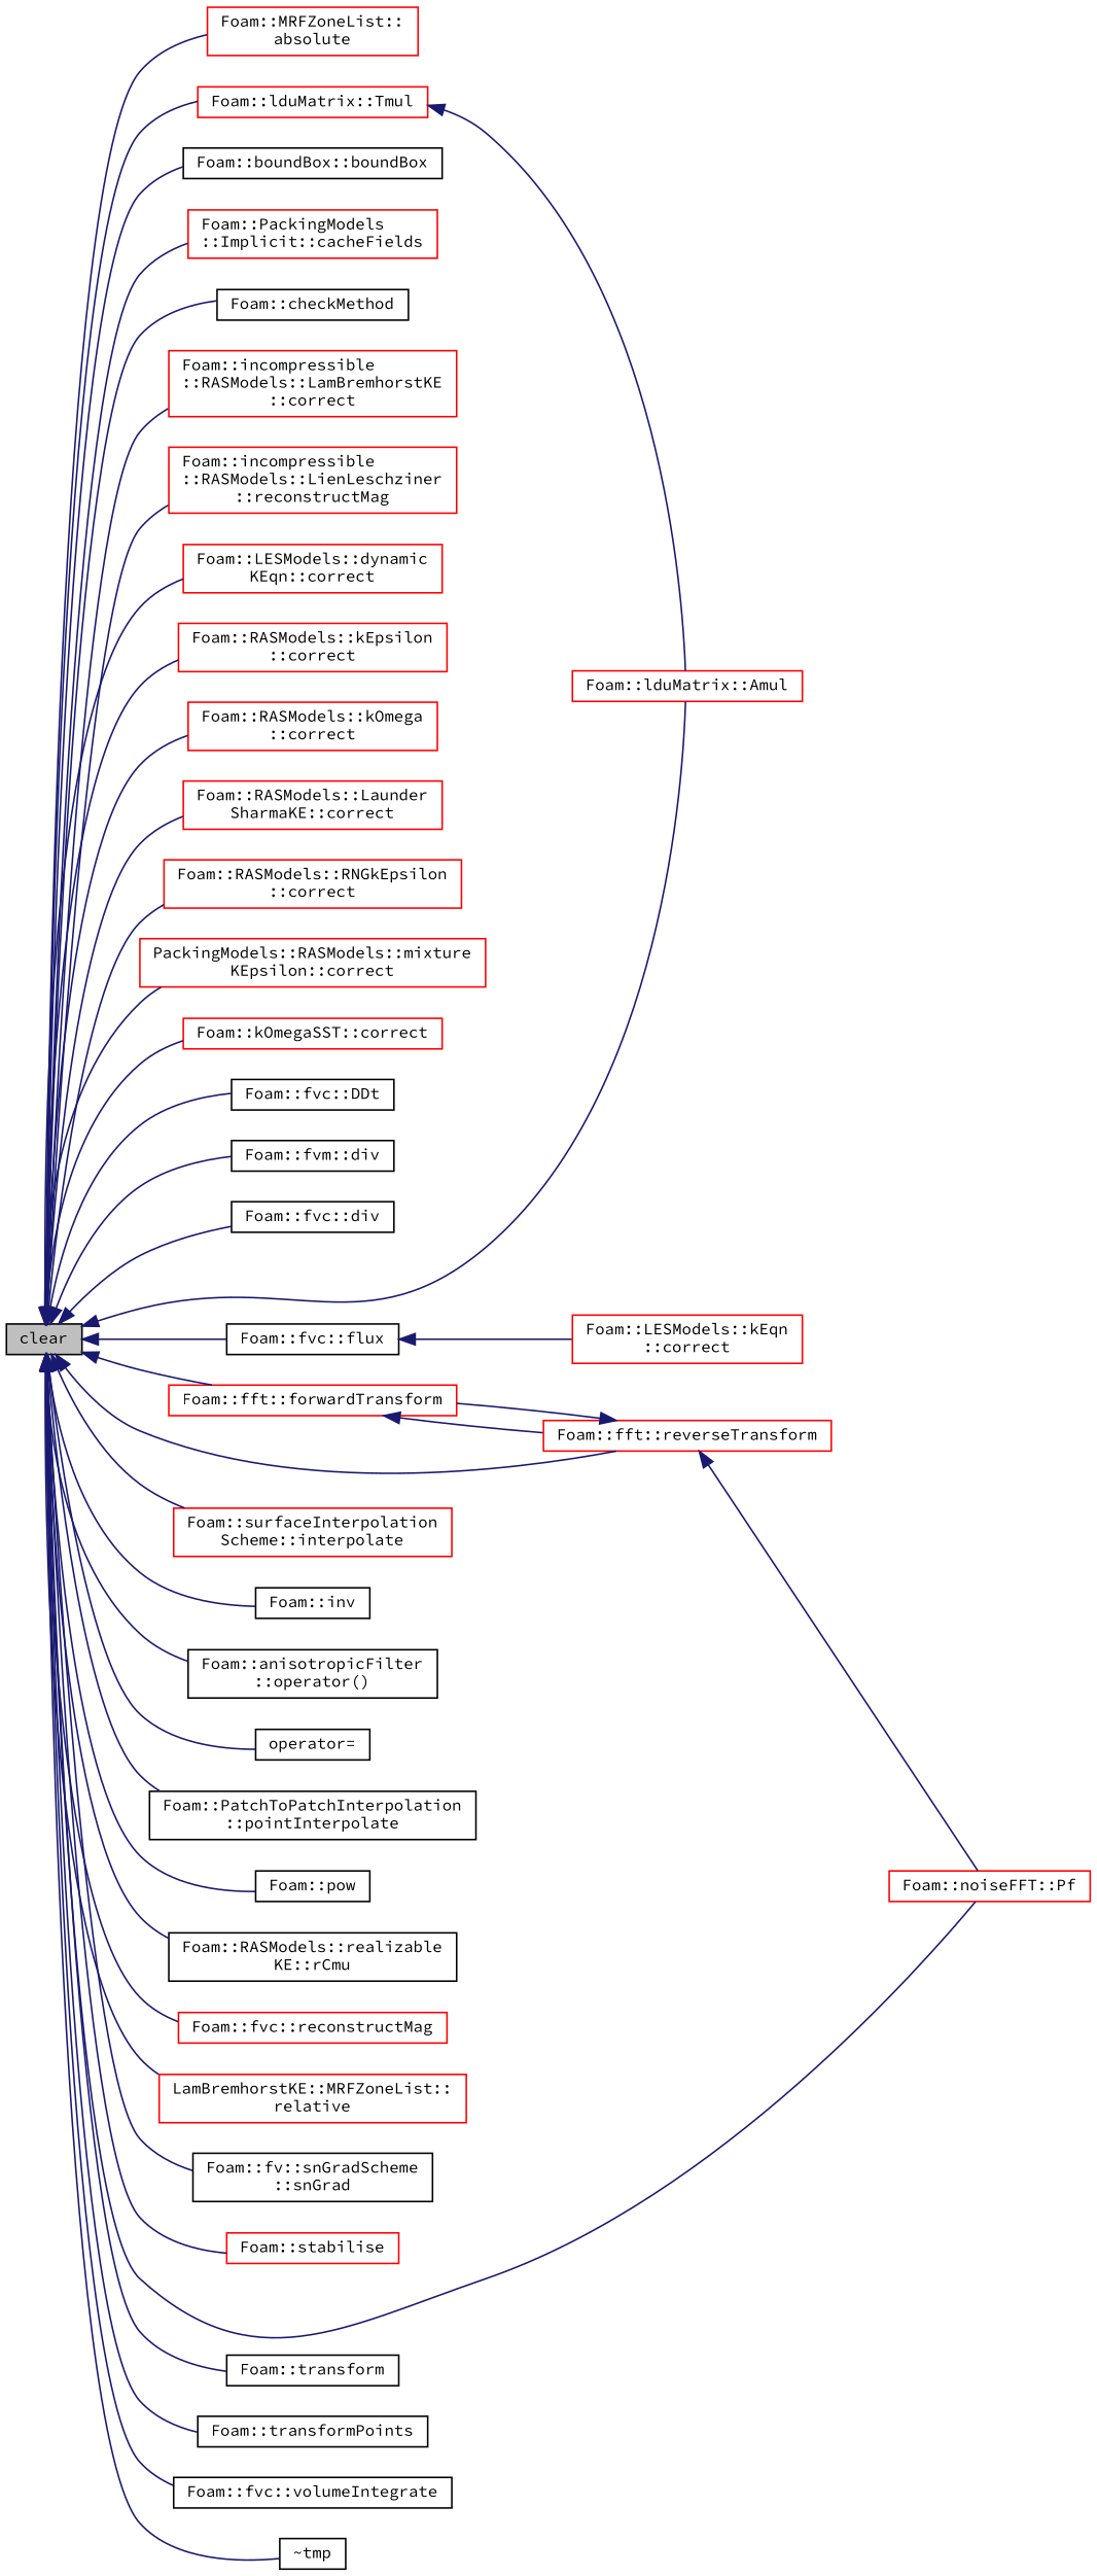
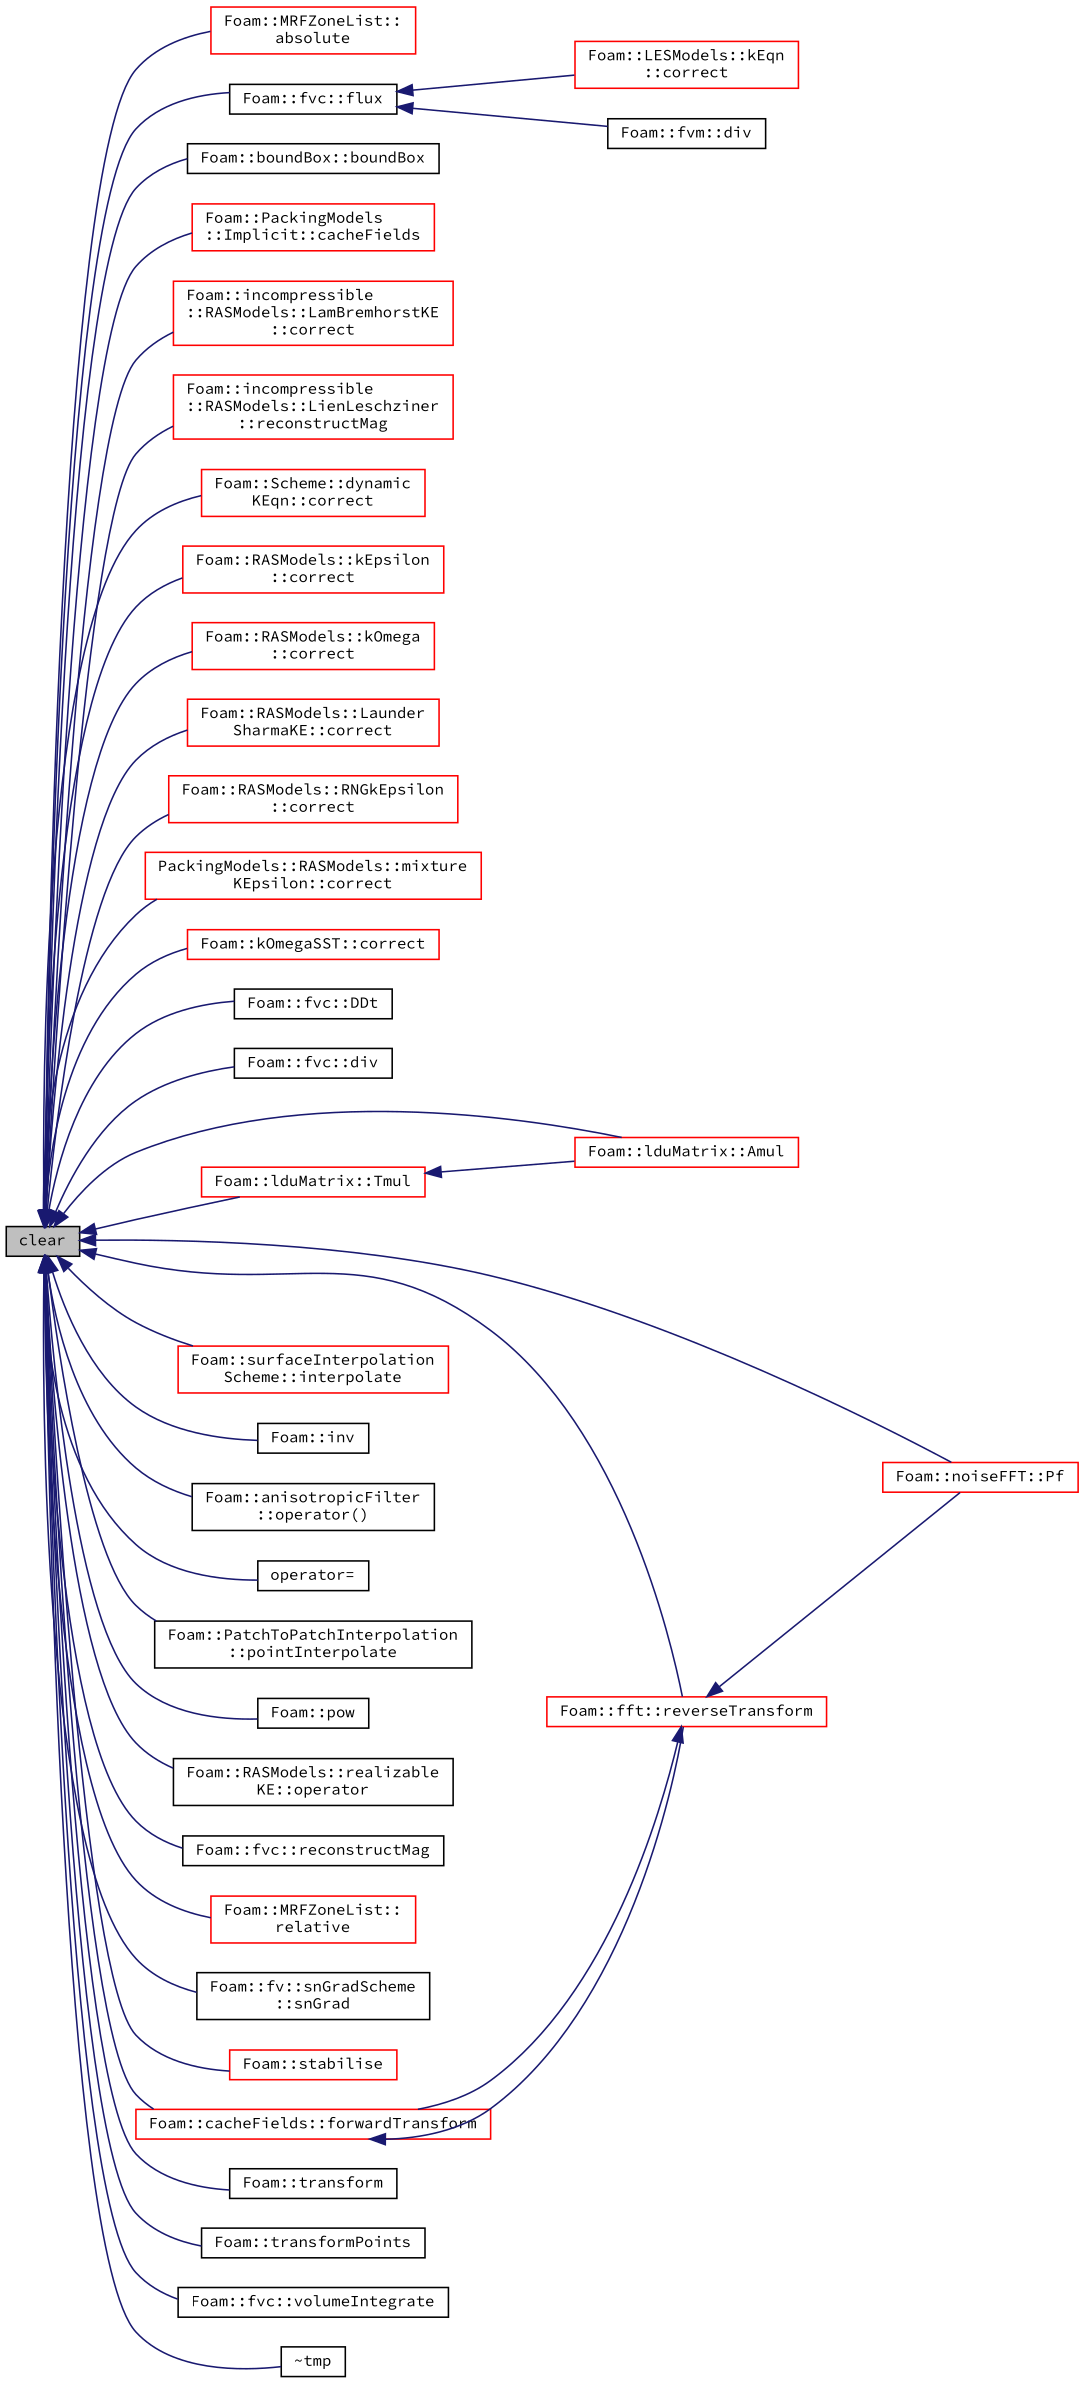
  digraph {
    fontname="Source Code Pro"
    rankdir=LR
    node [color=red fontname="Source Code Pro" fontsize=10 shape=record]
    edge [color=midnightblue dir=back fontname="Source Code Pro" fontsize=10 labelfontname=Helvetica labelfontsize=10 style=solid]
    n1 [color=black fillcolor=grey75 fontcolor=black height=0.2 label=clear style=filled width=0.4]
    n2 [height=0.2 label="Foam::MRFZoneList::\labsolute" width=0.4]
    n3 [height=0.2 label="Foam::lduMatrix::Amul" width=0.4]
    n4 [color=black height=0.2 label="Foam::boundBox::boundBox" width=0.4]
    n5 [height=0.2 label="Foam::PackingModels\l::Implicit::cacheFields" width=0.4]
-   n6 [color=black height=0.2 label="Foam::checkMethod" width=0.4]
    n7 [height=0.2 label="Foam::incompressible\l::RASModels::LamBremhorstKE\l::correct" width=0.4]
    n8 [height=0.2 label="Foam::incompressible\l::RASModels::LienLeschziner\l::reconstructMag" width=0.4]
-   n9 [height=0.2 label="Foam::LESModels::dynamic\lKEqn::correct" width=0.4]
+   n9 [height=0.2 label="Foam::Scheme::dynamic\lKEqn::correct" width=0.4]
    n10 [height=0.2 label="Foam::RASModels::kEpsilon\l::correct" width=0.4]
    n11 [height=0.2 label="Foam::RASModels::kOmega\l::correct" width=0.4]
    n12 [height=0.2 label="Foam::RASModels::Launder\lSharmaKE::correct" width=0.4]
    n13 [height=0.2 label="Foam::RASModels::RNGkEpsilon\l::correct" width=0.4]
    n14 [height=0.2 label="PackingModels::RASModels::mixture\lKEpsilon::correct" width=0.4]
    n15 [height=0.2 label="Foam::kOmegaSST::correct" width=0.4]
    n16 [color=black height=0.2 label="Foam::fvc::DDt" width=0.4]
    n17 [color=black height=0.2 label="Foam::fvm::div" width=0.4]
    n18 [color=black height=0.2 label="Foam::fvc::div" width=0.4]
    n19 [color=black height=0.2 label="Foam::fvc::flux" width=0.4]
-   n20 [height=0.2 label="Foam::fft::forwardTransform" width=0.4]
+   n20 [height=0.2 label="Foam::cacheFields::forwardTransform" width=0.4]
    n21 [height=0.2 label="Foam::fft::reverseTransform" width=0.4]
    n22 [height=0.2 label="Foam::noiseFFT::Pf" width=0.4]
    n23 [height=0.2 label="Foam::surfaceInterpolation\lScheme::interpolate" width=0.4]
    n24 [color=black height=0.2 label="Foam::inv" width=0.4]
    n25 [color=black height=0.2 label="Foam::anisotropicFilter\l::operator()" width=0.4]
    n26 [color=black height=0.2 label="operator=" width=0.4]
    n27 [color=black height=0.2 label="Foam::PatchToPatchInterpolation\l::pointInterpolate" width=0.4]
    n28 [color=black height=0.2 label="Foam::pow" width=0.4]
-   n29 [color=black height=0.2 label="Foam::RASModels::realizable\lKE::rCmu" width=0.4]
-   n30 [height=0.2 label="Foam::fvc::reconstructMag" width=0.4]
-   n31 [height=0.2 label="LamBremhorstKE::MRFZoneList::\lrelative" width=0.4]
+   n29 [color=black height=0.2 label="Foam::RASModels::realizable\lKE::operator" width=0.4]
+   n30 [color=black height=0.2 label="Foam::fvc::reconstructMag" width=0.4]
+   n31 [height=0.2 label="Foam::MRFZoneList::\lrelative" width=0.4]
    n32 [color=black height=0.2 label="Foam::fv::snGradScheme\l::snGrad" width=0.4]
    n33 [height=0.2 label="Foam::stabilise" width=0.4]
    n34 [height=0.2 label="Foam::lduMatrix::Tmul" width=0.4]
    n35 [color=black height=0.2 label="Foam::transform" width=0.4]
    n36 [color=black height=0.2 label="Foam::transformPoints" width=0.4]
    n37 [color=black height=0.2 label="Foam::fvc::volumeIntegrate" width=0.4]
    n38 [color=black height=0.2 label="~tmp" width=0.4]
    n39 [height=0.2 label="Foam::LESModels::kEqn\l::correct" width=0.4]
    n1 -> n2
    n1 -> n3
    n1 -> n4
    n1 -> n5
-   n1 -> n6
    n1 -> n7
    n1 -> n8
    n1 -> n9
    n1 -> n10
    n1 -> n11
    n1 -> n12
    n1 -> n13
    n1 -> n14
    n1 -> n15
    n1 -> n16
-   n1 -> n17
+   n19 -> n17
    n1 -> n18
    n1 -> n19
    n1 -> n20
    n1 -> n21
    n1 -> n22
    n1 -> n23
    n1 -> n24
    n1 -> n25
    n1 -> n26
    n1 -> n27
    n1 -> n28
    n1 -> n29
    n1 -> n30
    n1 -> n31
    n1 -> n32
    n1 -> n33
    n1 -> n34
    n1 -> n35
    n1 -> n36
    n1 -> n37
    n1 -> n38
    n19 -> n39
    n20 -> n21
    n21 -> n20
    n21 -> n22
    n34 -> n3
  }
